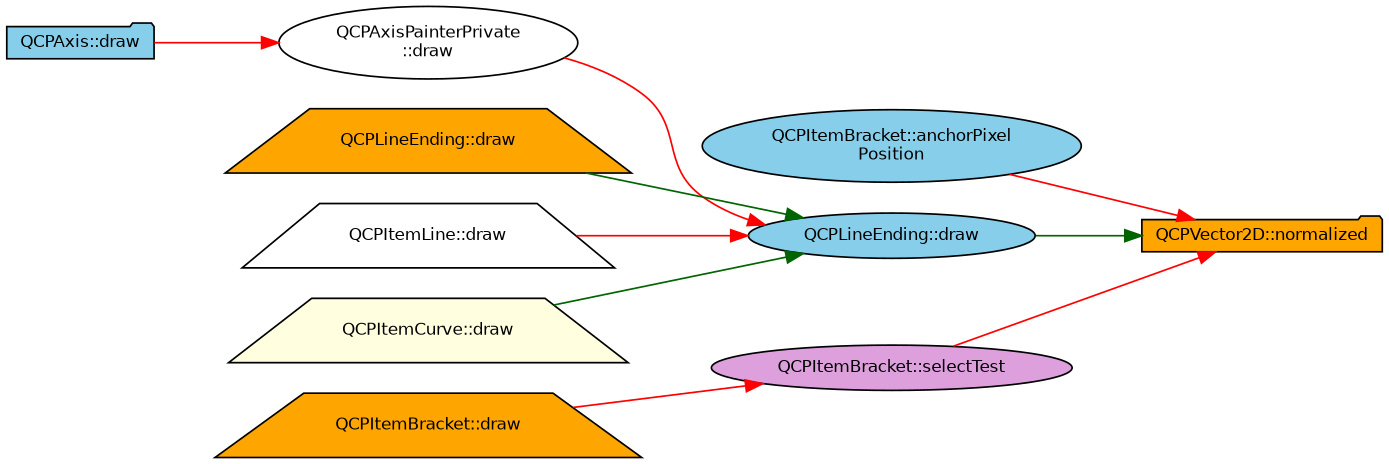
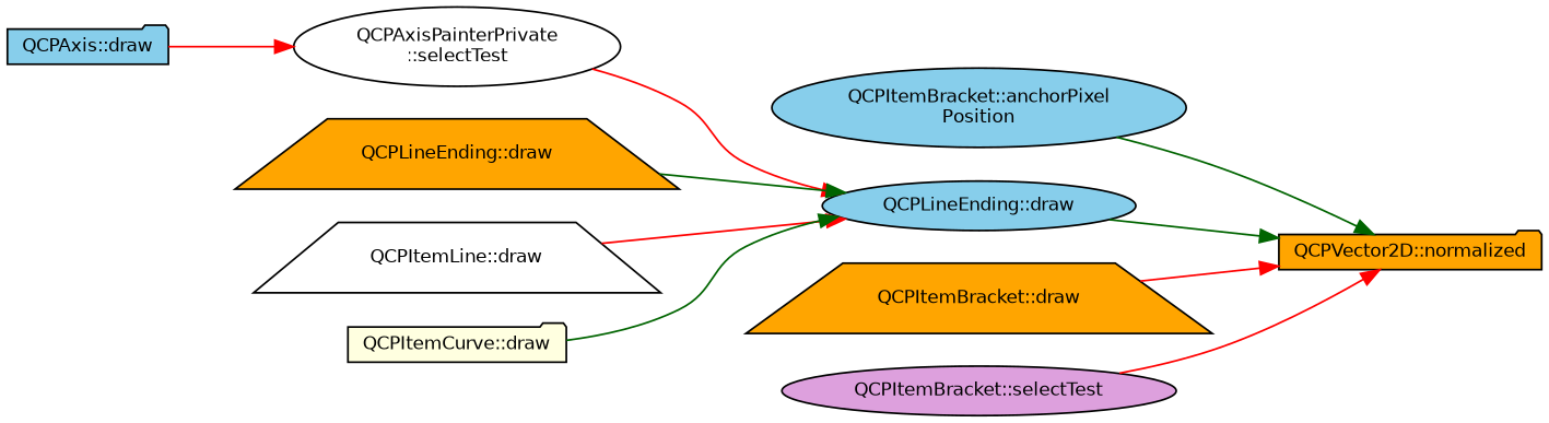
  digraph {
    rankdir=RL
    node [color=black fillcolor=orange fontname=Helvetica fontsize=10 shape=ellipse style=filled]
    edge [color=red dir=back fontname=Helvetica fontsize=10 labelfontname=Helvetica labelfontsize=10 style=solid]
    n1 [fontcolor=black height=0.2 label="QCPVector2D::normalized" shape=folder width=0.4]
    n2 [fillcolor=skyblue height=0.2 label="QCPItemBracket::anchorPixel\lPosition" width=0.4]
    n3 [fillcolor=skyblue height=0.2 label="QCPLineEnding::draw" width=0.4]
    n4 [height=0.2 label="QCPItemBracket::draw" shape=trapezium width=0.4]
    n5 [fillcolor=plum height=0.2 label="QCPItemBracket::selectTest" width=0.4]
-   n6 [fillcolor=white height=0.2 label="QCPAxisPainterPrivate\l::draw" width=0.4]
+   n6 [fillcolor=white height=0.2 label="QCPAxisPainterPrivate\l::selectTest" width=0.4]
    n7 [height=0.2 label="QCPLineEnding::draw" shape=trapezium width=0.4]
    n8 [fillcolor=white height=0.2 label="QCPItemLine::draw" shape=trapezium width=0.4]
-   n9 [fillcolor=lightyellow height=0.2 label="QCPItemCurve::draw" shape=trapezium width=0.4]
+   n9 [fillcolor=lightyellow height=0.2 label="QCPItemCurve::draw" shape=folder width=0.4]
    n10 [fillcolor=skyblue height=0.2 label="QCPAxis::draw" shape=folder width=0.4]
-   n1 -> n2
+   n1 -> n2 [color=darkgreen]
    n1 -> n3 [color=darkgreen]
-   n5 -> n4
+   n1 -> n4
    n1 -> n5
    n3 -> n6
    n3 -> n7 [color=darkgreen]
    n3 -> n8
    n3 -> n9 [color=darkgreen]
    n6 -> n10
  }
